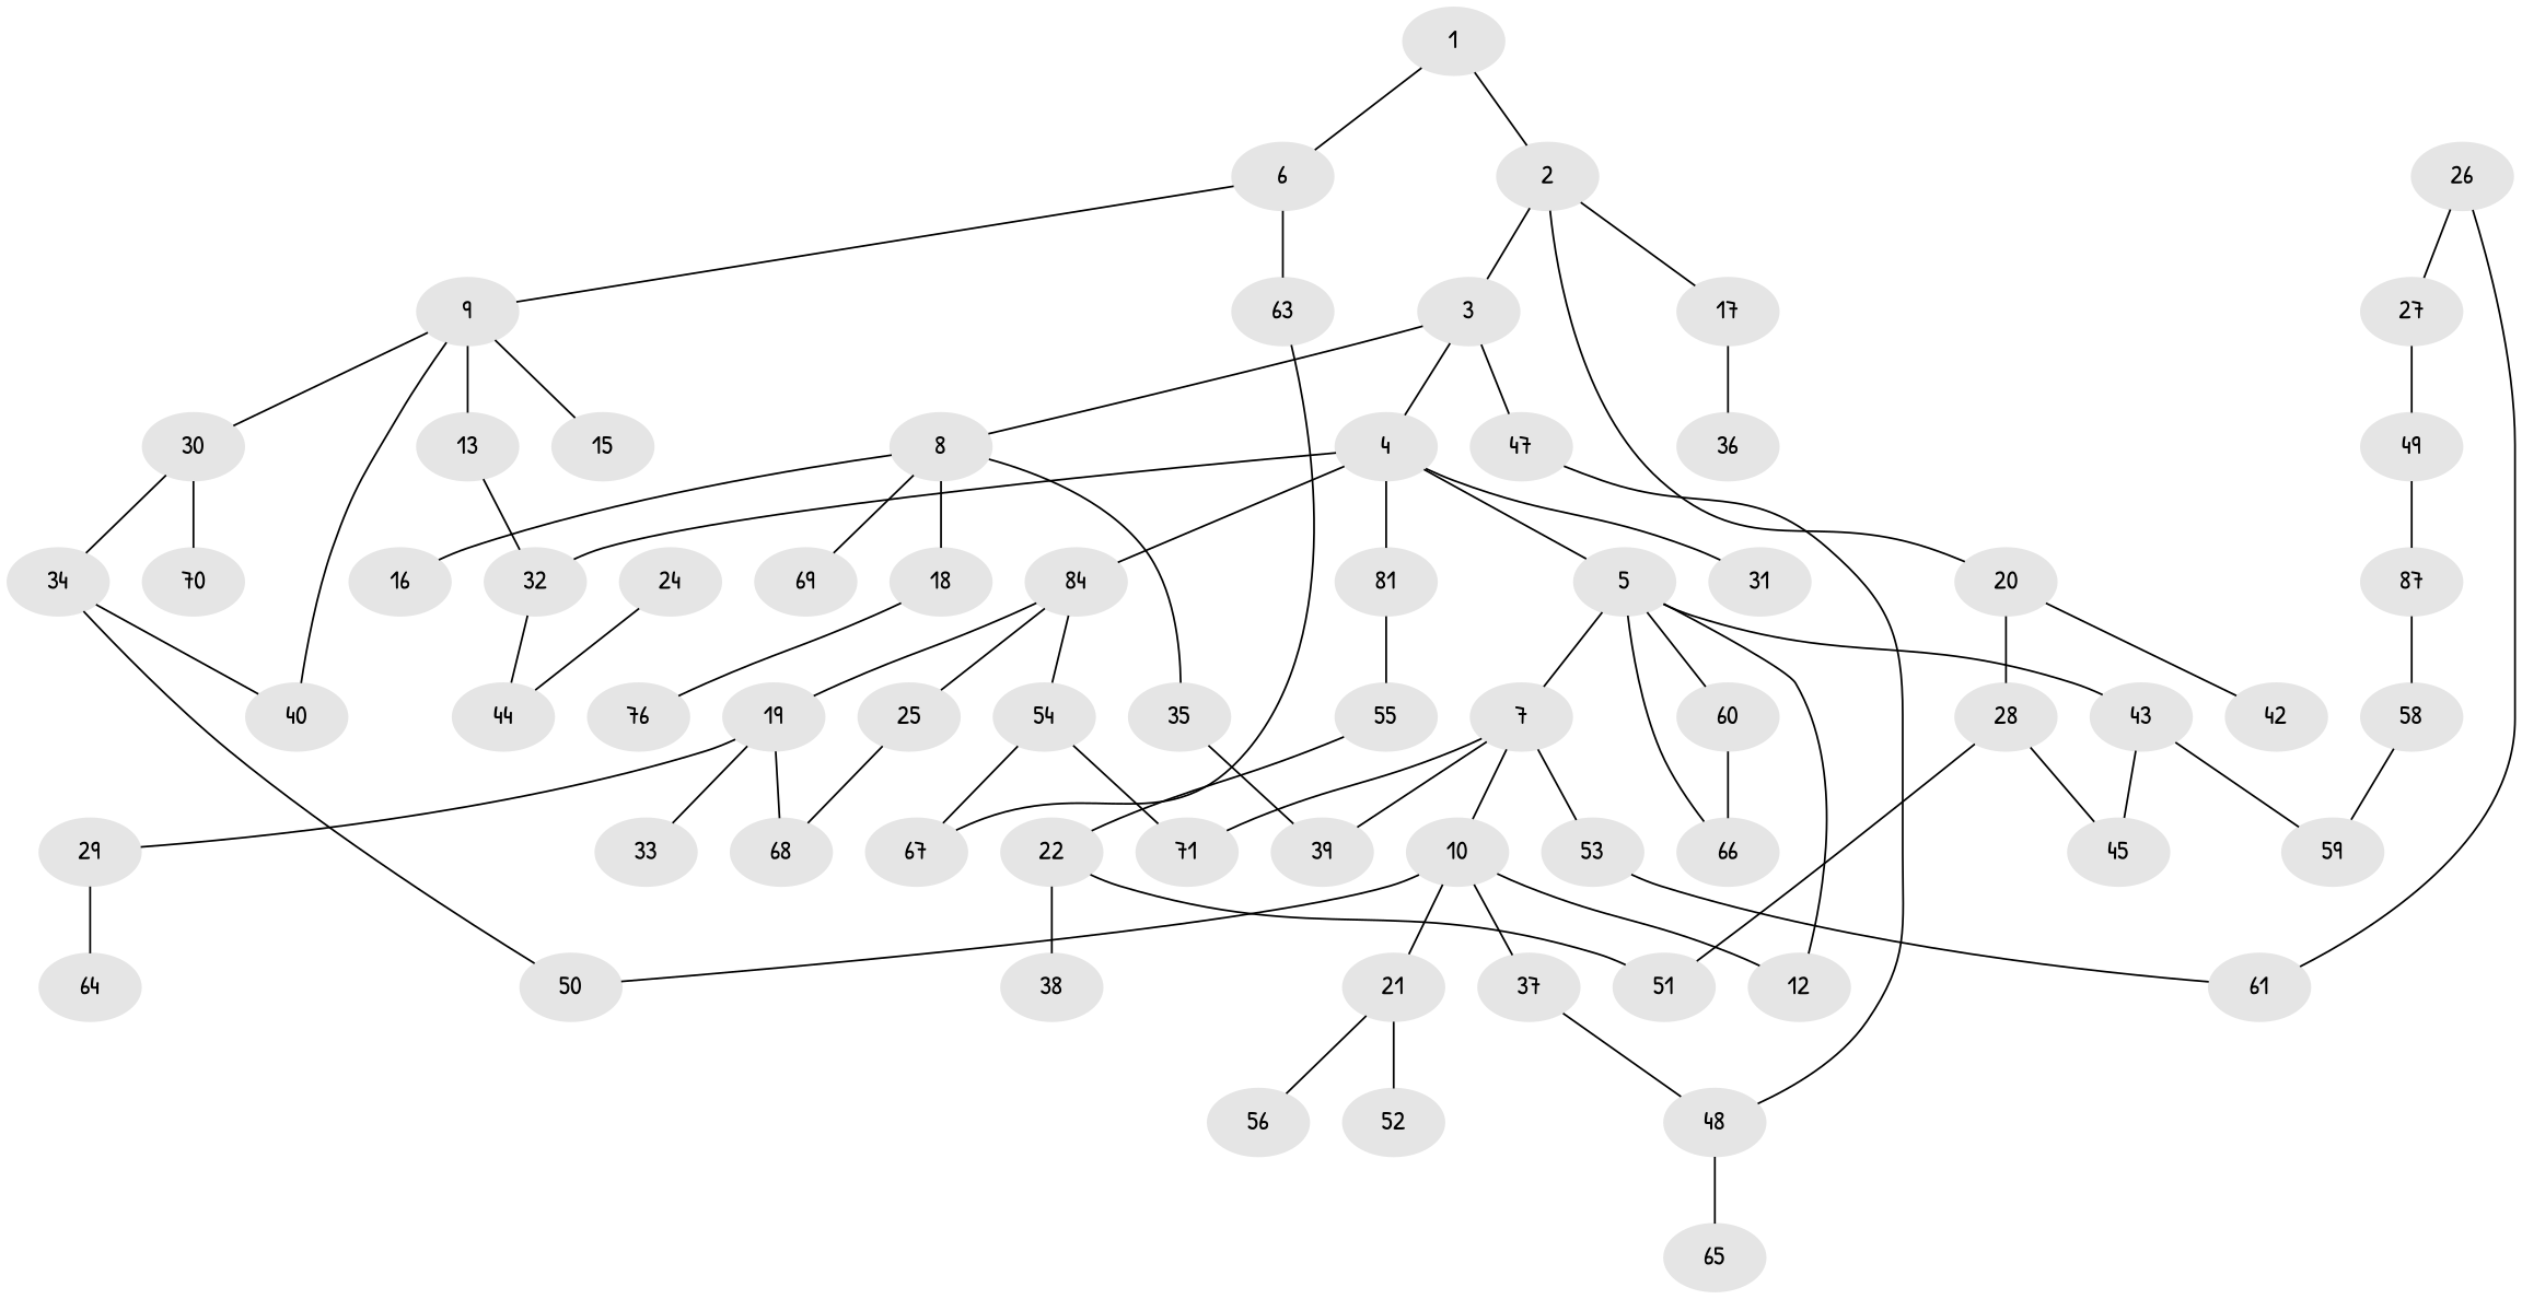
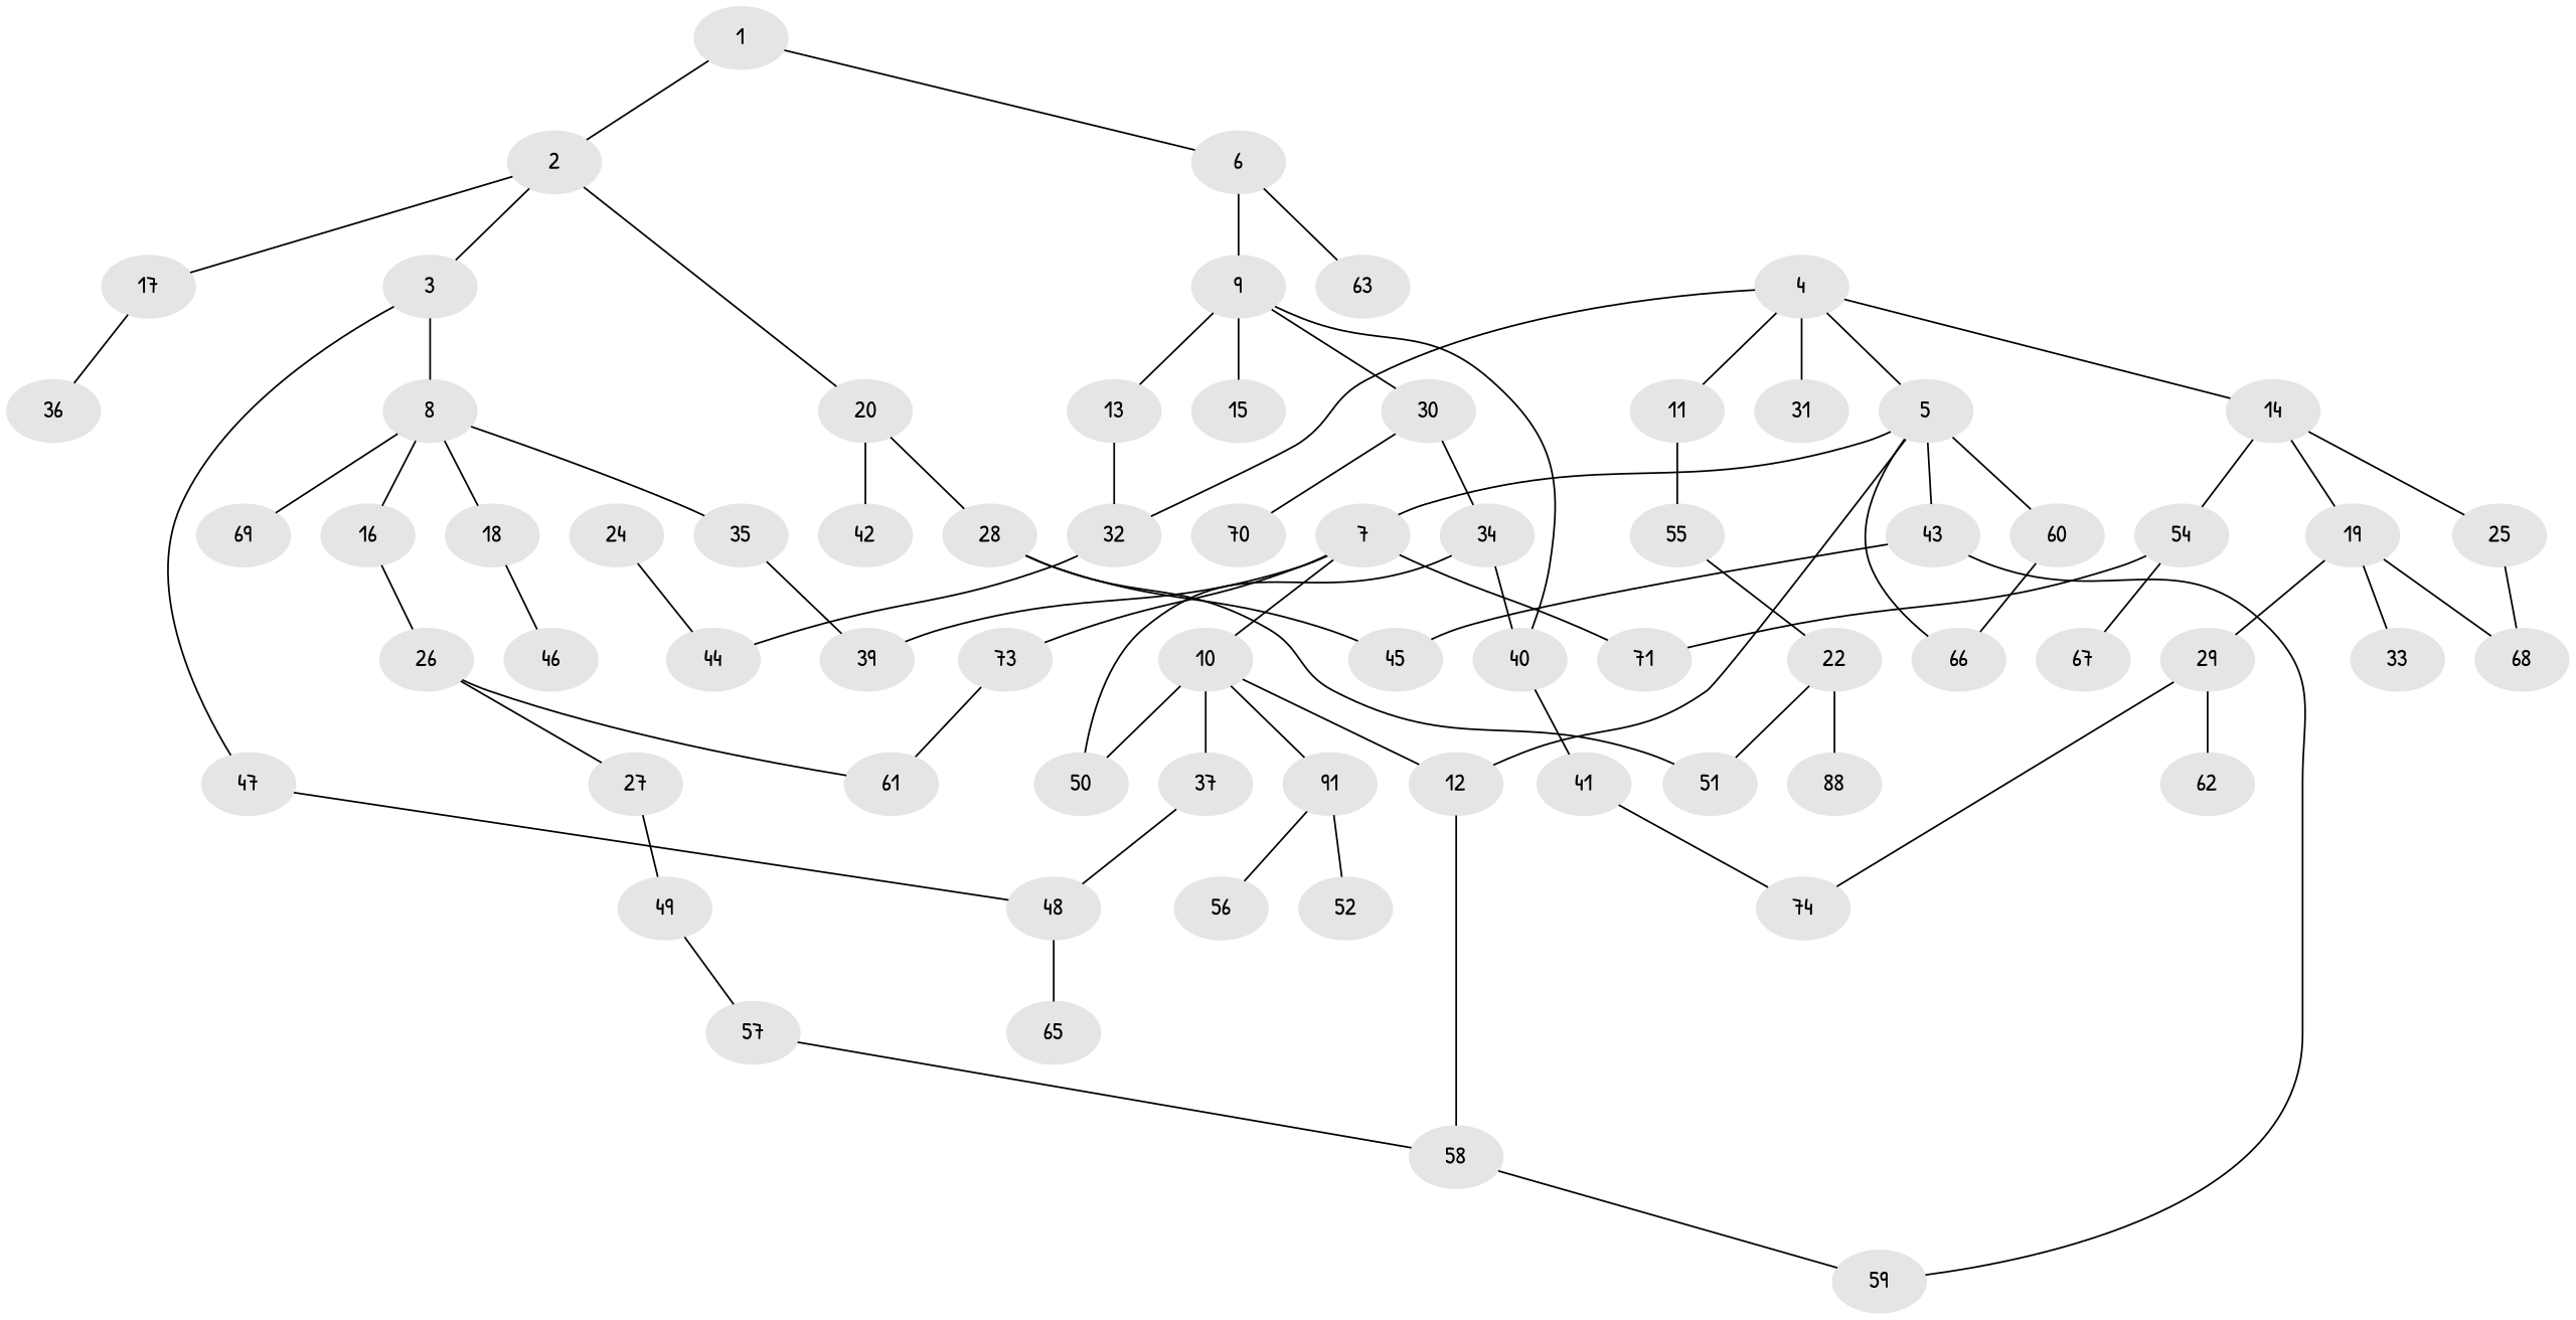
  graph {
    fontname="Patrick Hand"
    node [color=gray90 fontname="Patrick Hand" style=filled]
    edge [fontname="Patrick Hand"]
    1
    2
    6
    3
    17
    20
    9
    63
    4
    8
    47
    36
    28
    42
    5
-   11 [label=81]
-   14 [label=84]
+   11
+   14
    31
    32
    16
    18
    35
    69
    48
    7
    12
    43
    60
    66
    55
    19
    25
    54
    44
    10
    39
-   53
+   53 [label=73]
    71
    58
    45
    59
    13
    15
    30
    40
    67
-   21
+   21 [label=91]
    37
    50
    61
    26
-   46 [label=76]
+   46
    34
    70
+   41
    52
    56
    22
-   38
+   38 [label=88]
    51
    29
    33
    68
    27
-   64
+   62
+   64 [label=74]
    24
    49
-   57 [label=87]
+   57
    65
    1 -- 2
    1 -- 6
    2 -- 3
    2 -- 17
    2 -- 20
    6 -- 9
    6 -- 63
-   3 -- 4
    3 -- 8
    3 -- 47
    17 -- 36
    20 -- 28
    20 -- 42
    9 -- 13
    9 -- 15
    9 -- 30
    9 -- 40
-   63 -- 67
    4 -- 5
    4 -- 11
    4 -- 14
    4 -- 31
    4 -- 32
    8 -- 16
    8 -- 18
    8 -- 35
    8 -- 69
    47 -- 48
    28 -- 45
    28 -- 51
    5 -- 7
    5 -- 12
    5 -- 43
    5 -- 60
    5 -- 66
    11 -- 55
    14 -- 19
    14 -- 25
    14 -- 54
    32 -- 44
+   16 -- 26
    18 -- 46
    35 -- 39
    48 -- 65
    7 -- 10
    7 -- 39
    7 -- 53
    7 -- 71
+   12 -- 58
    43 -- 45
    43 -- 59
    60 -- 66
    55 -- 22
    19 -- 29
    19 -- 33
    19 -- 68
    25 -- 68
    54 -- 71
    54 -- 67
    10 -- 12
    10 -- 21
    10 -- 37
    10 -- 50
    53 -- 61
    58 -- 59
    13 -- 32
    30 -- 34
    30 -- 70
+   40 -- 41
    21 -- 52
    21 -- 56
    37 -- 48
    26 -- 61
    26 -- 27
    34 -- 40
    34 -- 50
+   41 -- 64
    22 -- 38
    22 -- 51
+   29 -- 62
    29 -- 64
    27 -- 49
    24 -- 44
    49 -- 57
    57 -- 58
  }
